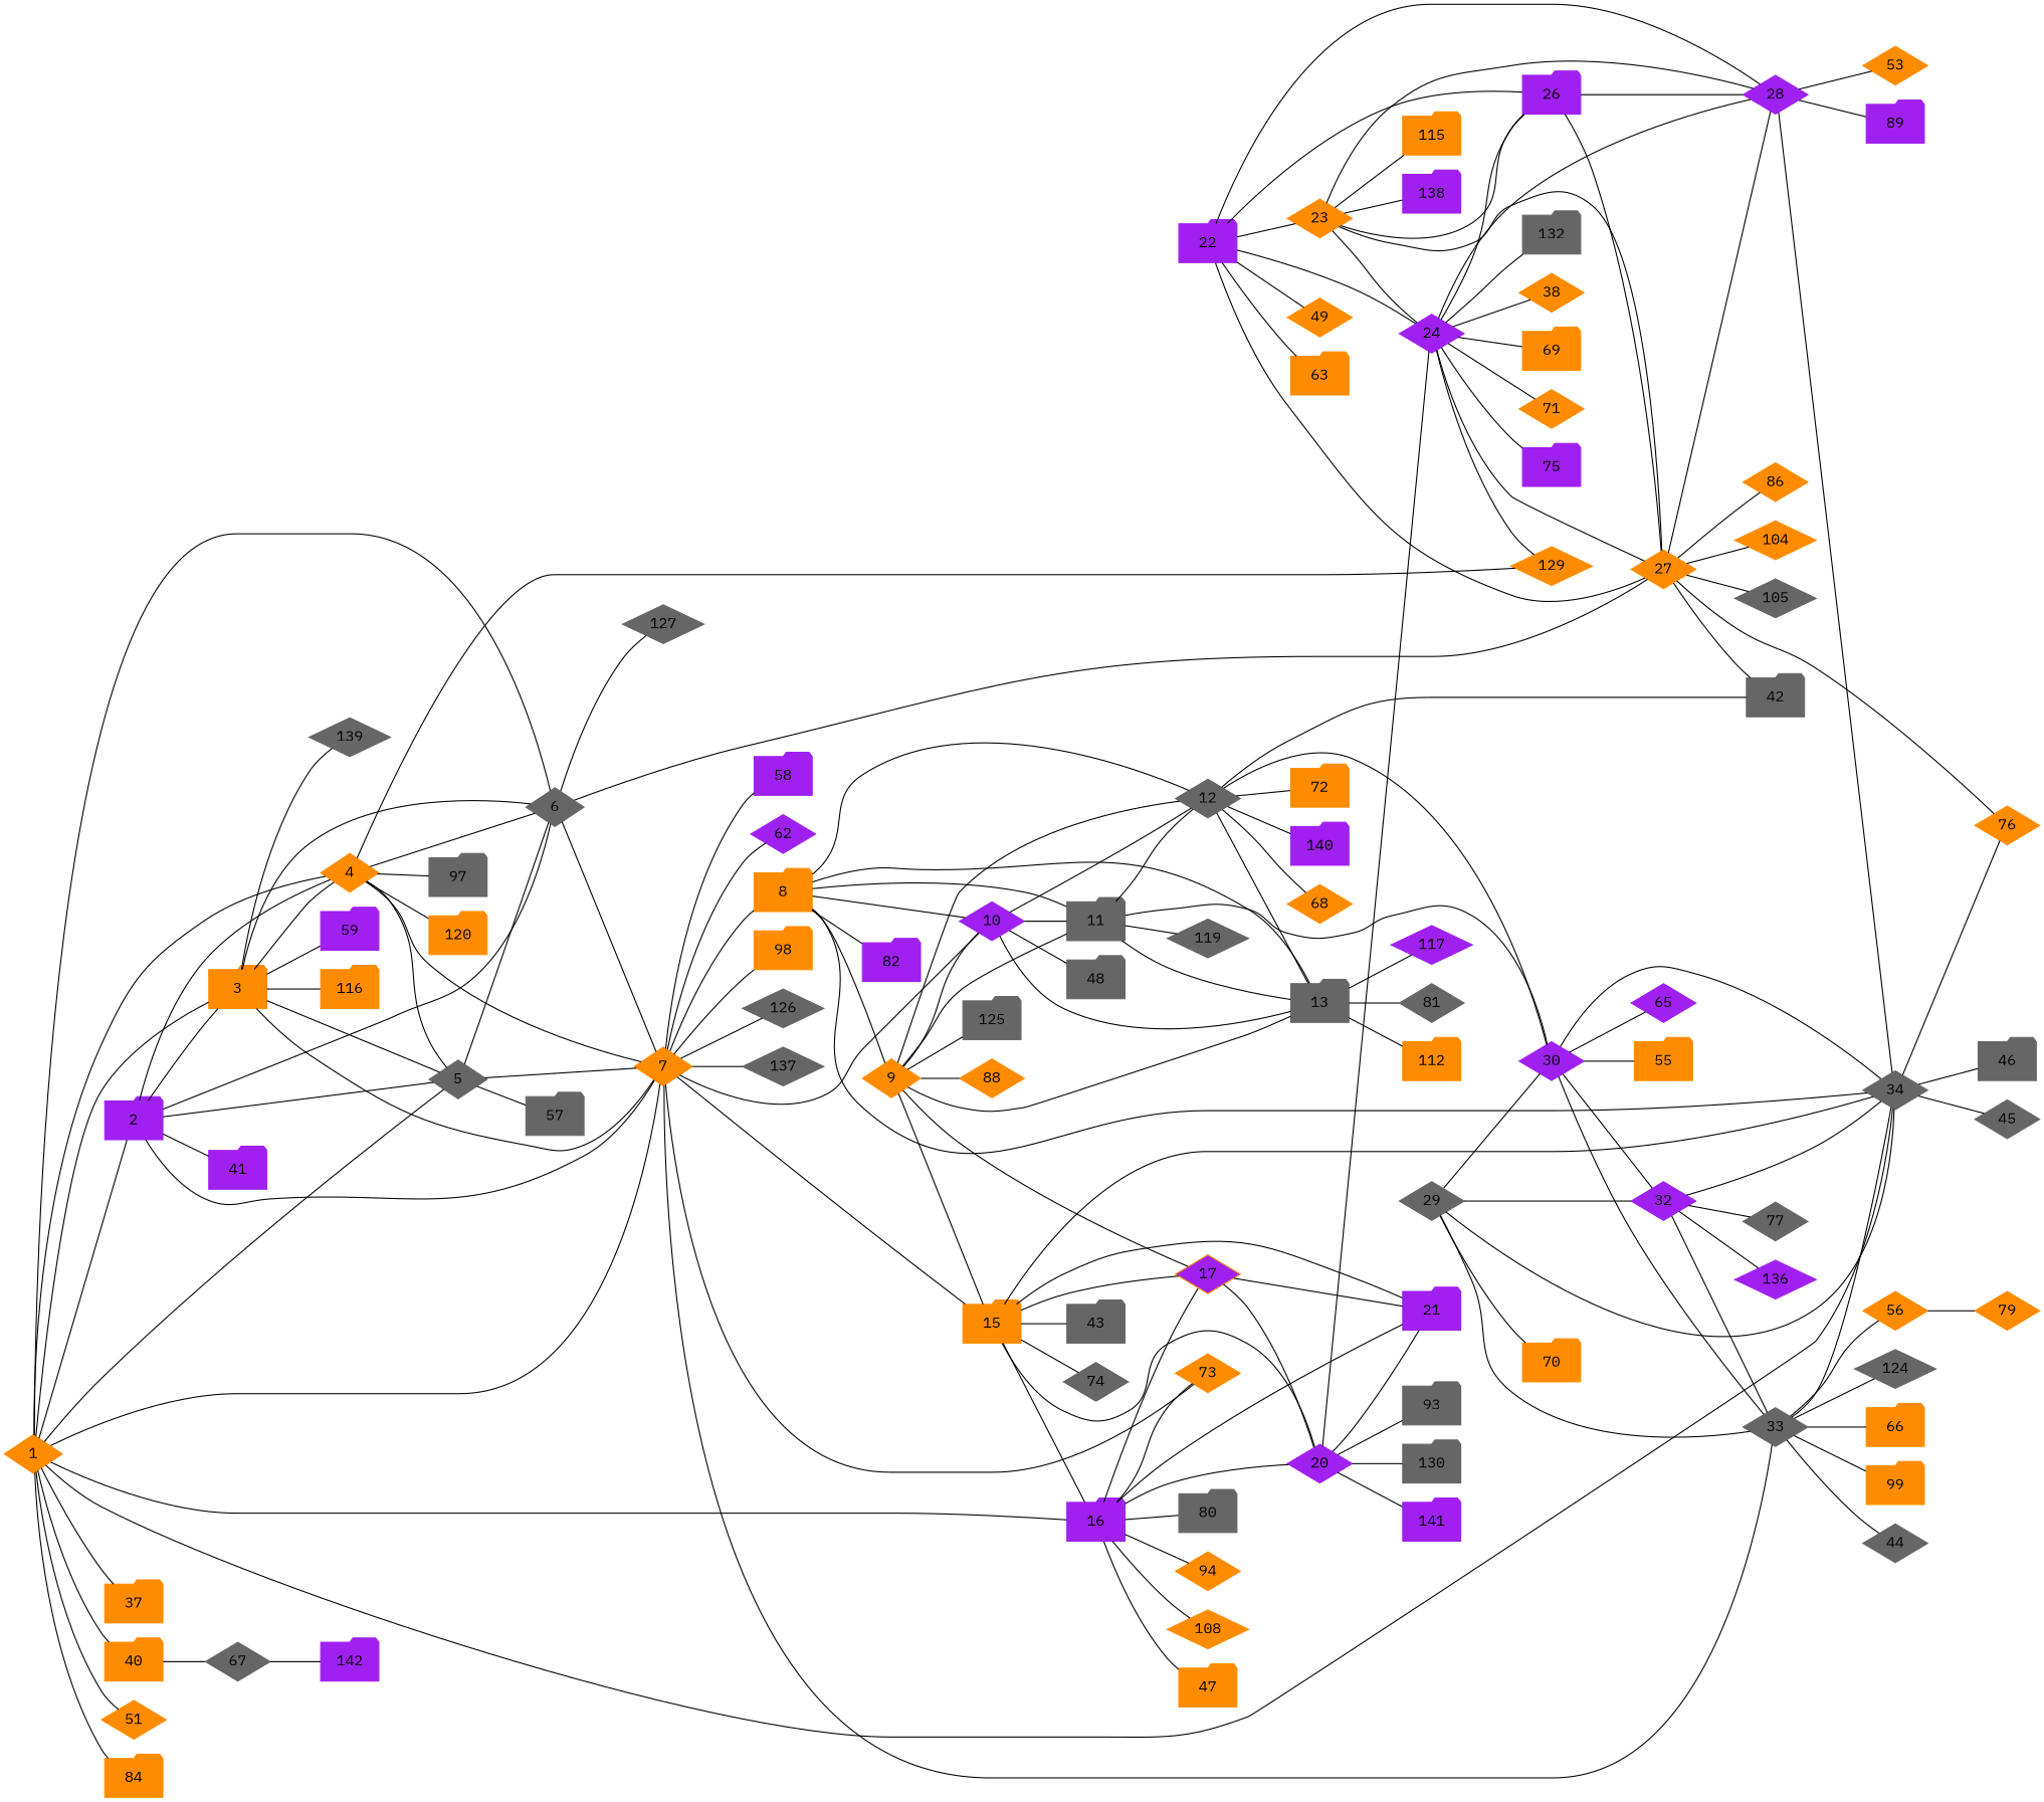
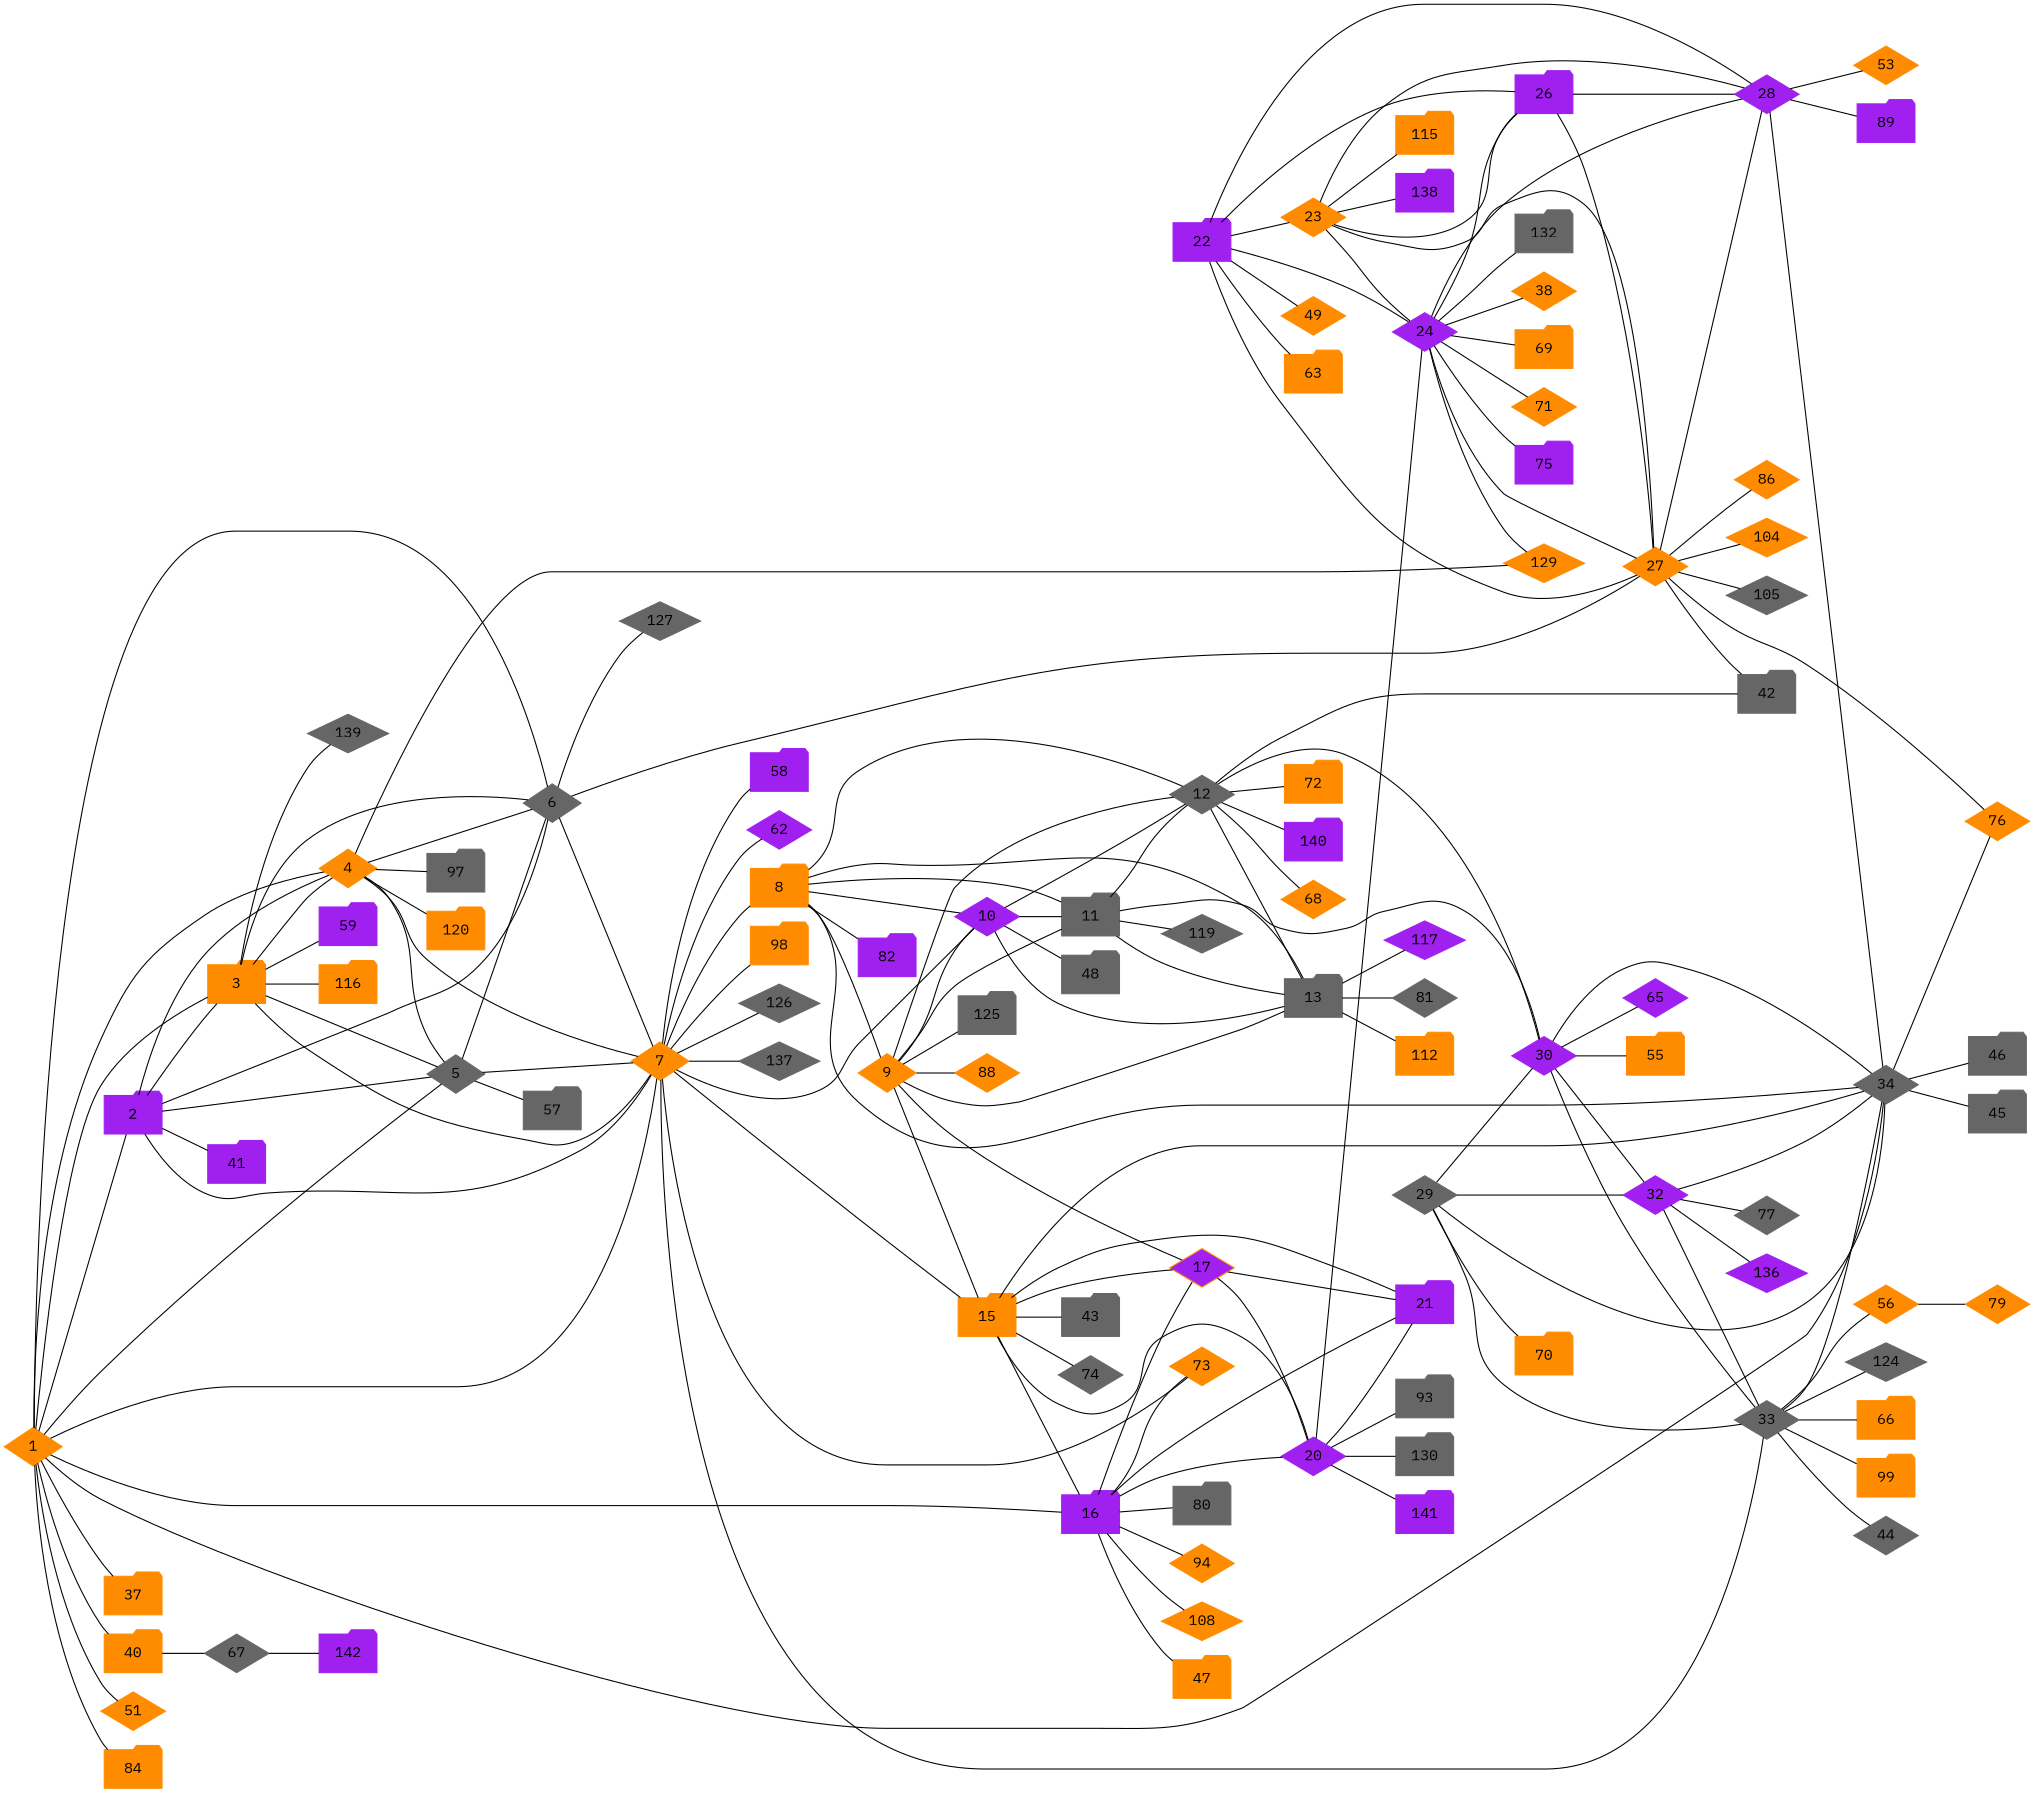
  graph {
    fontname="IBM Plex Mono"
    rankdir=LR
    node [color=darkorange fontname="IBM Plex Mono" shape=diamond style=filled]
    edge [fontname="IBM Plex Mono"]
    2 [color=purple shape=folder]
    1
    3 [shape=folder]
    4
    5 [color=gray40]
    6 [color=gray40]
    7
    16 [color=purple shape=folder super="+18+95+50+78"]
    34 [color=gray40 super="+54+100"]
    37 [shape=folder]
    40 [shape=folder]
    51
    84 [shape=folder]
    41 [color=purple shape=folder]
    59 [color=purple shape=folder]
    116 [shape=folder]
    139 [color=gray40]
    97 [color=gray40 shape=folder]
    120 [shape=folder]
    129
    57 [color=gray40 shape=folder]
    27
    127 [color=gray40]
    8 [shape=folder super="+36"]
    10 [color=purple]
    15 [shape=folder super="+19+39"]
    33 [color=gray40]
    58 [color=purple shape=folder]
    62 [color=purple]
    73
    98 [shape=folder]
    126 [color=gray40]
    137 [color=gray40]
    17 [fillcolor=purple]
    20 [color=purple]
    21 [color=purple shape=folder super="+90+122"]
    47 [shape=folder]
    80 [color=gray40 shape=folder]
    94 [super="+114"]
    108
    76
-   45 [color=gray40]
+   45 [color=gray40 shape=folder]
    46 [color=gray40 shape=folder]
    67 [color=gray40]
    42 [color=gray40 shape=folder]
    28 [color=purple]
    86
    104
    105 [color=gray40 super="+113"]
    9
    11 [color=gray40 shape=folder]
    12 [color=gray40 super="+14"]
    13 [color=gray40 shape=folder]
    82 [color=purple shape=folder]
    48 [color=gray40 shape=folder super="+134"]
    43 [color=gray40 shape=folder super="+109"]
    74 [color=gray40 super="+106"]
    44 [color=gray40]
    56
    66 [shape=folder]
    99 [shape=folder]
    124 [color=gray40 super="+131"]
    88
    125 [color=gray40 shape=folder]
    30 [color=purple super="+123+102+31+35"]
    119 [color=gray40]
    68
    72 [shape=folder]
    140 [color=purple shape=folder]
    81 [color=gray40]
    112 [shape=folder]
    117 [color=purple super="+135"]
    22 [color=purple shape=folder super="+60+25+87"]
    24 [color=purple]
    23
    26 [color=purple shape=folder]
    49
    63 [shape=folder]
    32 [color=purple super="+83+52+121+133"]
    55 [shape=folder]
    65 [color=purple]
    93 [color=gray40 shape=folder]
    130 [color=gray40 shape=folder]
    141 [color=purple shape=folder]
    38
    69 [shape=folder]
    71
    75 [color=purple shape=folder]
    132 [color=gray40 shape=folder]
    115 [shape=folder]
    138 [color=purple shape=folder]
    53
    89 [color=purple shape=folder]
    29 [color=gray40]
    70 [shape=folder]
    77 [color=gray40]
    136 [color=purple]
    79
    142 [color=purple shape=folder]
    2 -- 3
    2 -- 4
    2 -- 5
    2 -- 6
    2 -- 7
    2 -- 41
    1 -- 2
    1 -- 3
    1 -- 4
    1 -- 5
    1 -- 6
    1 -- 7
    1 -- 16
    1 -- 34
    1 -- 37
    1 -- 40
    1 -- 51
    1 -- 84
    3 -- 4
    3 -- 5
    3 -- 6
    3 -- 7
    3 -- 59
    3 -- 116
    3 -- 139
    4 -- 5
    4 -- 6
    4 -- 7
    4 -- 97
    4 -- 120
    4 -- 129
    5 -- 6
    5 -- 7
    5 -- 57
    6 -- 7
    6 -- 27
    6 -- 127
    7 -- 8
    7 -- 10
    7 -- 15
    7 -- 33
    7 -- 58
    7 -- 62
    7 -- 73
    7 -- 98
    7 -- 126
    7 -- 137
    16 -- 73
    16 -- 17 [weight=2]
    16 -- 20 [weight=2]
    16 -- 21 [weight=2]
    16 -- 47
    16 -- 80
    16 -- 94
    16 -- 108
    34 -- 76
    34 -- 45
    34 -- 46
    40 -- 67
    27 -- 76
    27 -- 42
    27 -- 28
    27 -- 86
    27 -- 104
    27 -- 105
    8 -- 34
    8 -- 10
    8 -- 9
    8 -- 11
    8 -- 12 [weight=2]
    8 -- 13
    8 -- 82
    10 -- 11
    10 -- 12 [weight=2]
    10 -- 13
    10 -- 48
    15 -- 16 [weight=4]
    15 -- 34
    15 -- 17 [weight=2]
    15 -- 20 [weight=2]
    15 -- 21 [weight=2]
    15 -- 43
    15 -- 74
    33 -- 34
    33 -- 44
    33 -- 56
    33 -- 66
    33 -- 99
    33 -- 124
    17 -- 20
    17 -- 21
    20 -- 21
    20 -- 24
    20 -- 93
    20 -- 130
    20 -- 141
    67 -- 142
    28 -- 34
    28 -- 53
    28 -- 89
    9 -- 10
    9 -- 15
    9 -- 17
    9 -- 11
    9 -- 12 [weight=2]
    9 -- 13
    9 -- 88
    9 -- 125
    11 -- 12 [weight=2]
    11 -- 13
    11 -- 30
    11 -- 119
    12 -- 42
    12 -- 13 [weight=2]
    12 -- 30
    12 -- 68
    12 -- 72
    12 -- 140
    13 -- 81
    13 -- 112
    13 -- 117
    56 -- 79
    30 -- 34 [weight=3]
    30 -- 33 [weight=3]
    30 -- 32 [weight=3]
    30 -- 55
    30 -- 65
    22 -- 27 [weight=2]
    22 -- 28 [weight=2]
    22 -- 24 [weight=2]
    22 -- 23 [weight=2]
    22 -- 26 [weight=2]
    22 -- 49
    22 -- 63
    24 -- 129
    24 -- 27
    24 -- 28
    24 -- 26
    24 -- 38
    24 -- 69
    24 -- 71
    24 -- 75
    24 -- 132
    23 -- 27
    23 -- 28
    23 -- 24
    23 -- 26
    23 -- 115
    23 -- 138
    26 -- 27
    26 -- 28
    32 -- 34
    32 -- 33
    32 -- 77
    32 -- 136
    29 -- 34
    29 -- 33
    29 -- 30 [weight=3]
    29 -- 32
    29 -- 70
  }
